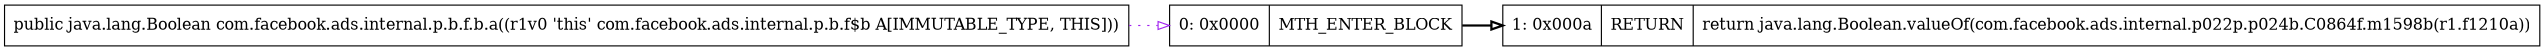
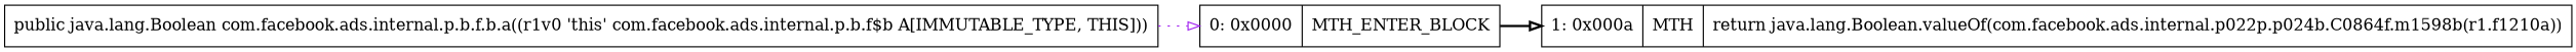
  digraph {
    rankdir=LR
    node [shape=record]
    edge [arrowhead=onormal]
    n1 [label="{0\:\ 0x0000|MTH_ENTER_BLOCK\l}"]
-   n2 [label="{1\:\ 0x000a|RETURN\l|return java.lang.Boolean.valueOf(com.facebook.ads.internal.p022p.p024b.C0864f.m1598b(r1.f1210a))\l}"]
+   n2 [label="{1\:\ 0x000a|MTH\l|return java.lang.Boolean.valueOf(com.facebook.ads.internal.p022p.p024b.C0864f.m1598b(r1.f1210a))\l}"]
    n3 [label="{public java.lang.Boolean com.facebook.ads.internal.p.b.f.b.a((r1v0 'this' com.facebook.ads.internal.p.b.f$b A[IMMUTABLE_TYPE, THIS])) }"]
    n1 -> n2 [color=black style=bold]
    n3 -> n1 [color=purple style=dotted]
  }
